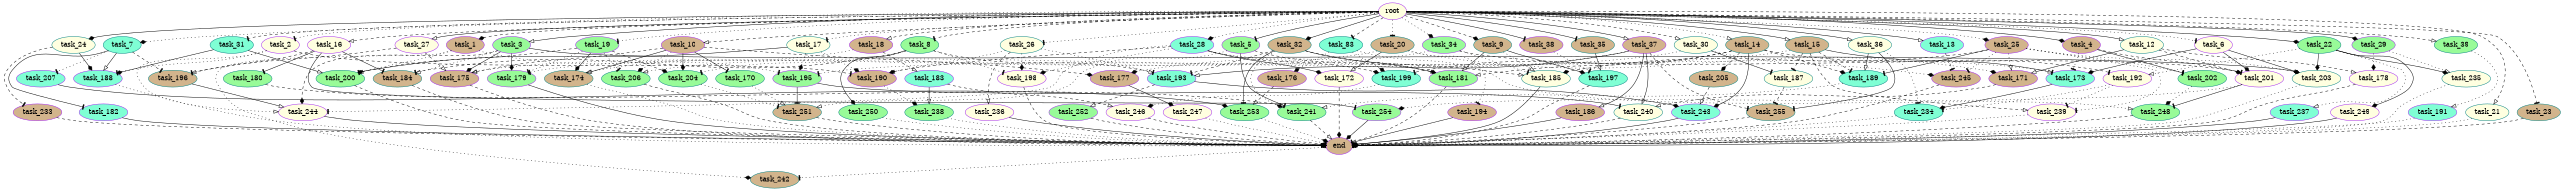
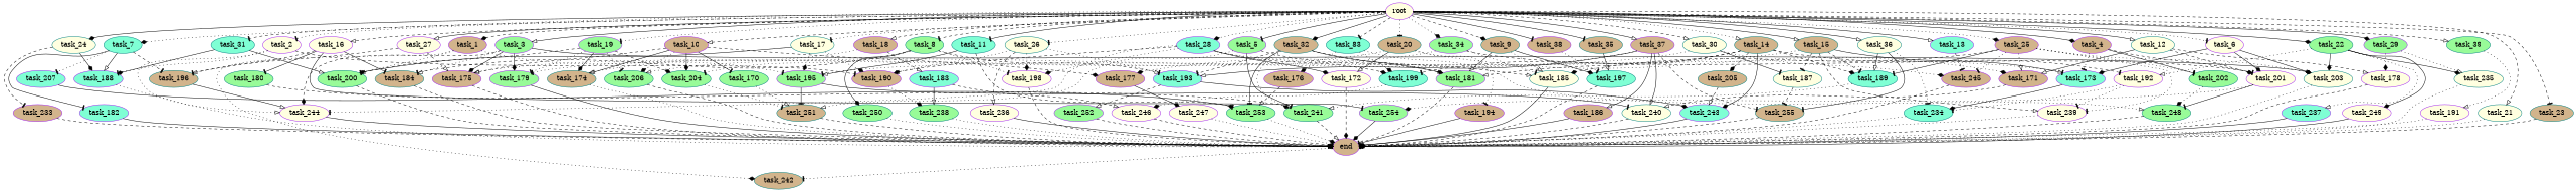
  digraph {
    node [color=purple fillcolor=tan style=filled]
    edge [arrowhead=onormal style=dotted]
    root [fillcolor=lightyellow]
    task_1
    task_2 [fillcolor=lightyellow]
    task_3 [fillcolor=palegreen]
    task_4
    task_5 [fillcolor=palegreen]
    task_6 [fillcolor=lightyellow]
    task_7 [color=teal fillcolor=aquamarine]
    task_8 [color=teal fillcolor=palegreen]
    task_9 [color=teal]
    task_10
+   task_11 [color=teal fillcolor=aquamarine]
    task_12 [color=teal fillcolor=lightyellow]
    task_13 [fillcolor=aquamarine]
    task_14 [color=teal]
    task_15 [color=teal]
    task_16 [fillcolor=lightyellow]
    task_17 [color=teal fillcolor=lightyellow]
    task_18
    task_19 [fillcolor=palegreen]
    task_20 [color=teal]
    task_21 [color=teal fillcolor=lightyellow]
    task_22 [color=teal fillcolor=palegreen]
    task_23 [color=teal]
    task_24 [color=teal fillcolor=lightyellow]
    task_25
    task_26 [color=teal fillcolor=lightyellow]
    task_27 [fillcolor=lightyellow]
    task_28 [fillcolor=aquamarine]
    task_29 [fillcolor=palegreen]
    task_30 [color=teal fillcolor=lightyellow]
    task_31 [color=teal fillcolor=aquamarine]
    task_32 [color=teal]
    n34 [color=teal fillcolor=aquamarine label=task_83]
    task_34 [fillcolor=palegreen]
    task_35 [color=teal]
    task_36 [color=teal fillcolor=lightyellow]
    task_37
    task_38
    task_39 [color=teal fillcolor=palegreen]
    task_195 [fillcolor=palegreen]
    task_200 [color=teal fillcolor=palegreen]
    task_242 [color=teal]
    task_188 [fillcolor=aquamarine]
    task_190
    task_244 [fillcolor=lightyellow]
    task_175
    task_179 [fillcolor=palegreen]
    task_184 [color=teal]
    task_203 [color=teal fillcolor=lightyellow]
    task_173 [fillcolor=aquamarine]
    task_201 [fillcolor=lightyellow]
    task_202 [color=teal fillcolor=palegreen]
    task_181 [fillcolor=palegreen]
    task_241 [color=teal fillcolor=palegreen]
    task_251 [color=teal]
    task_182 [fillcolor=aquamarine]
    task_196 [color=teal]
    task_207 [fillcolor=aquamarine]
    task_193 [fillcolor=aquamarine]
    task_198 [fillcolor=lightyellow]
    task_204 [color=teal fillcolor=palegreen]
    task_250 [color=teal fillcolor=palegreen]
    task_185 [color=teal fillcolor=lightyellow]
    task_197 [color=teal fillcolor=aquamarine]
    task_170 [color=teal fillcolor=palegreen]
    task_174 [color=teal]
    task_177
    task_206 [color=teal fillcolor=palegreen]
    task_253 [color=teal fillcolor=palegreen]
    task_171
    task_178 [fillcolor=lightyellow]
    task_245
    task_189 [color=teal fillcolor=aquamarine]
    task_192 [fillcolor=lightyellow]
    task_199 [color=teal fillcolor=aquamarine]
    task_205 [color=teal]
    task_243 [fillcolor=aquamarine]
    task_187 [color=teal fillcolor=lightyellow]
    task_239 [fillcolor=lightyellow]
    task_180 [color=teal fillcolor=palegreen]
    task_254 [fillcolor=palegreen]
    task_183 [fillcolor=aquamarine]
    task_172 [fillcolor=lightyellow]
    task_194
    end
    task_235 [color=teal fillcolor=lightyellow]
    task_237 [fillcolor=aquamarine]
    task_249 [fillcolor=lightyellow]
    task_233
    task_236 [fillcolor=lightyellow]
    task_176
    task_248 [color=teal fillcolor=palegreen]
    task_234 [color=teal fillcolor=aquamarine]
    task_255 [color=teal]
    task_186
    task_240 [color=teal fillcolor=lightyellow]
-   task_191 [fillcolor=aquamarine]
+   task_191 [fillcolor=lightyellow]
    task_238 [color=teal fillcolor=palegreen]
    task_252 [fillcolor=palegreen]
    task_247 [fillcolor=lightyellow]
    task_246 [fillcolor=lightyellow]
    root -> task_1 [arrowhead=diamond style=dashed]
    root -> task_2 [arrowhead=tee]
    root -> task_3 [style=solid]
    root -> task_4 [arrowhead=diamond style=solid]
    root -> task_5 [arrowhead=tee style=solid]
    root -> task_6 [arrowhead=tee]
    root -> task_7 [arrowhead=diamond]
    root -> task_8 [arrowhead=tee style=dashed]
    root -> task_9 [arrowhead=diamond style=dashed]
    root -> task_10 [style=dashed]
+   root -> task_11 [arrowhead=tee style=solid]
    root -> task_12 [style=solid]
    root -> task_13 [style=solid]
    root -> task_14
    root -> task_15 [style=solid]
    root -> task_16 [style=dashed]
    root -> task_17 [arrowhead=tee]
    root -> task_18 [style=dashed]
    root -> task_19 [arrowhead=tee]
    root -> task_20 [arrowhead=tee]
    root -> task_21 [style=dashed]
    root -> task_22 [arrowhead=diamond style=solid]
    root -> task_23 [arrowhead=tee style=dashed]
    root -> task_24 [arrowhead=diamond style=solid]
    root -> task_25 [arrowhead=diamond]
    root -> task_26 [arrowhead=tee]
    root -> task_27 [style=solid]
    root -> task_28 [arrowhead=diamond]
    root -> task_29 [arrowhead=diamond style=solid]
    root -> task_30 [style=dashed]
    root -> task_31 [arrowhead=tee style=dashed]
    root -> task_32 [arrowhead=diamond style=solid]
    root -> n34 [arrowhead=tee style=dashed]
    root -> task_34 [arrowhead=diamond]
    root -> task_35 [arrowhead=tee style=solid]
    root -> task_36 [style=solid]
    root -> task_37 [style=solid]
    root -> task_38 [arrowhead=tee style=solid]
    root -> task_39 [style=dashed]
    task_1 -> task_195 [arrowhead=tee]
    task_1 -> task_200
    task_1 -> task_242 [arrowhead=diamond]
    task_2 -> task_188 [arrowhead=tee]
    task_2 -> task_190 [arrowhead=tee style=dashed]
    task_2 -> task_244
    task_3 -> task_244 [arrowhead=diamond style=dashed]
    task_3 -> task_175 [arrowhead=diamond style=solid]
    task_3 -> task_179 [arrowhead=diamond style=solid]
    task_3 -> task_184
    task_3 -> task_203 [arrowhead=diamond style=solid]
    task_4 -> task_173 [arrowhead=tee]
    task_4 -> task_201 [style=dashed]
    task_4 -> task_202 [arrowhead=tee style=solid]
    task_5 -> task_181 [arrowhead=diamond style=dashed]
    task_5 -> task_241 [arrowhead=tee style=solid]
    task_5 -> task_251
    task_6 -> task_203 [style=solid]
    task_6 -> task_173 [arrowhead=diamond style=solid]
    task_6 -> task_201 [arrowhead=diamond style=solid]
    task_7 -> task_188 [style=solid]
    task_7 -> task_182 [arrowhead=tee style=solid]
    task_7 -> task_196 [arrowhead=tee style=dashed]
    task_7 -> task_207 [arrowhead=tee]
    task_8 -> task_184 [arrowhead=tee style=dashed]
    task_8 -> task_193 [arrowhead=tee style=dashed]
    task_8 -> task_198 [arrowhead=tee]
    task_8 -> task_204 [arrowhead=tee]
    task_8 -> task_250 [arrowhead=diamond style=solid]
    task_9 -> task_181 [style=solid]
    task_9 -> task_185
    task_9 -> task_197 [arrowhead=diamond style=solid]
    task_10 -> task_175 [style=dashed]
    task_10 -> task_204 [arrowhead=diamond style=solid]
    task_10 -> task_170 [arrowhead=tee style=solid]
    task_10 -> task_174 [style=solid]
    task_10 -> task_177 [arrowhead=diamond style=dashed]
    task_10 -> task_206 [arrowhead=diamond]
+   task_11 -> task_195 [style=solid]
+   task_11 -> task_253 [arrowhead=tee style=dashed]
    task_12 -> task_201 [arrowhead=diamond style=dashed]
    task_12 -> task_171 [style=solid]
    task_12 -> task_178 [style=dashed]
    task_13 -> task_245 [arrowhead=tee style=dashed]
    task_14 -> task_181 [style=dashed]
    task_14 -> task_189 [arrowhead=diamond style=dashed]
    task_14 -> task_192 [arrowhead=tee style=dashed]
    task_14 -> task_199 [arrowhead=tee style=dashed]
    task_14 -> task_205 [arrowhead=diamond style=dashed]
    task_14 -> task_243 [arrowhead=diamond style=solid]
    task_15 -> task_195 [arrowhead=tee]
    task_15 -> task_173 [style=solid]
    task_15 -> task_189 [arrowhead=tee style=dashed]
    task_15 -> task_187 [arrowhead=tee style=dashed]
    task_15 -> task_239 [style=dashed]
    task_16 -> task_184 [arrowhead=tee style=solid]
    task_16 -> task_196 [style=dashed]
    task_16 -> task_180 [arrowhead=tee style=solid]
    task_16 -> task_254 [arrowhead=tee style=solid]
    task_17 -> task_195 [arrowhead=diamond]
    task_17 -> task_200 [arrowhead=diamond style=solid]
    task_17 -> task_190 [arrowhead=diamond]
    task_18 -> task_174
    task_18 -> task_183 [style=dashed]
    task_19 -> task_200 [arrowhead=tee style=dashed]
    task_19 -> task_179 [arrowhead=tee]
    task_19 -> task_204 [arrowhead=diamond style=dashed]
    task_19 -> task_174 [arrowhead=diamond style=solid]
    task_19 -> task_206 [arrowhead=tee]
    task_20 -> task_175
    task_20 -> task_171 [arrowhead=diamond]
    task_20 -> task_172 [style=solid]
    task_20 -> task_194 [arrowhead=tee]
    task_21 -> end [arrowhead=tee]
    task_22 -> task_203 [arrowhead=diamond style=solid]
    task_22 -> task_192
    task_22 -> task_235 [arrowhead=diamond style=solid]
    task_22 -> task_237
    task_22 -> task_249 [arrowhead=diamond style=solid]
    task_23 -> end [arrowhead=diamond style=dashed]
    task_24 -> task_188 [arrowhead=diamond style=solid]
    task_24 -> task_233 [arrowhead=tee style=dashed]
    task_25 -> task_203 [arrowhead=diamond]
    task_25 -> task_202 [arrowhead=tee]
    task_25 -> task_185 [arrowhead=diamond style=dashed]
    task_25 -> task_171
    task_25 -> task_245 [arrowhead=tee]
    task_25 -> task_189 [arrowhead=tee style=solid]
    task_25 -> task_239 [arrowhead=tee]
    task_26 -> task_190
    task_26 -> task_193
    task_26 -> task_198 [arrowhead=diamond]
    task_26 -> task_236 [style=dashed]
    task_27 -> task_175 [style=dashed]
    task_27 -> task_196 [arrowhead=tee style=dashed]
    task_28 -> task_190 [arrowhead=diamond style=dashed]
    task_28 -> task_244 [arrowhead=tee]
    task_28 -> task_173 [arrowhead=tee]
    task_28 -> task_198 [arrowhead=diamond]
    task_28 -> task_199 [arrowhead=diamond style=dashed]
    task_28 -> task_172 [arrowhead=diamond style=solid]
    task_29 -> task_178 [arrowhead=diamond]
    task_29 -> task_235
    task_30 -> task_206
    task_30 -> task_245 [arrowhead=diamond]
    task_30 -> task_187 [arrowhead=tee style=solid]
    task_31 -> task_200 [style=solid]
    task_31 -> task_188 [arrowhead=diamond style=solid]
    task_32 -> task_181 [style=solid]
    task_32 -> task_241 [arrowhead=diamond]
    task_32 -> task_193 [arrowhead=tee style=dashed]
    task_32 -> task_185 [style=dashed]
    task_32 -> task_253 [arrowhead=tee style=solid]
    n34 -> task_199 [arrowhead=diamond]
    n34 -> task_176 [arrowhead=diamond]
    n34 -> task_248
    task_34 -> task_179 [arrowhead=tee]
    task_34 -> task_201 [arrowhead=tee style=dashed]
    task_34 -> task_185 [arrowhead=tee]
    task_35 -> task_197 [style=solid]
    task_36 -> task_189 [style=solid]
    task_36 -> task_234 [arrowhead=tee]
    task_36 -> task_255 [arrowhead=tee style=solid]
    task_37 -> task_193 [style=solid]
    task_37 -> task_177 [arrowhead=diamond]
    task_37 -> task_255 [arrowhead=tee style=dashed]
    task_37 -> task_186 [style=solid]
    task_37 -> task_240 [style=solid]
    task_38 -> task_197 [arrowhead=tee]
    task_39 -> task_191
    task_195 -> task_251 [arrowhead=tee style=solid]
    task_195 -> task_240 [arrowhead=tee style=solid]
    task_200 -> end [style=dashed]
    task_188 -> end [arrowhead=diamond]
    task_190 -> task_238 [arrowhead=diamond]
    task_244 -> end [style=solid]
    task_175 -> end [style=dashed]
    task_179 -> end [style=solid]
    task_184 -> end [arrowhead=diamond style=dashed]
    task_203 -> end [arrowhead=tee]
    task_173 -> task_234 [arrowhead=diamond style=solid]
    task_201 -> task_254 [arrowhead=diamond]
    task_201 -> task_248 [arrowhead=tee style=solid]
    task_202 -> task_248 [arrowhead=diamond]
    task_181 -> end [arrowhead=tee style=dashed]
    task_241 -> end [style=dashed]
    task_251 -> end [style=dashed]
    task_182 -> end [style=solid]
    task_196 -> task_244 [style=solid]
    task_207 -> task_253 [arrowhead=diamond style=solid]
    task_193 -> task_243 [arrowhead=diamond style=solid]
    task_193 -> task_252 [style=dashed]
    task_198 -> end [style=dashed]
    task_204 -> task_251 [arrowhead=tee]
    task_250 -> end
    task_185 -> end [style=solid]
    task_197 -> end [style=dashed]
    task_170 -> task_251
    task_174 -> end [arrowhead=diamond]
    task_177 -> task_247 [arrowhead=diamond style=solid]
    task_206 -> end [arrowhead=diamond style=dashed]
    task_253 -> end [arrowhead=diamond]
    task_171 -> task_240 [style=dashed]
    task_178 -> end [arrowhead=diamond style=dashed]
    task_245 -> end [arrowhead=tee style=dashed]
    task_189 -> task_241
    task_192 -> task_239 [arrowhead=tee]
    task_192 -> task_234 [arrowhead=tee]
    task_199 -> task_246 [arrowhead=diamond]
    task_205 -> task_243 [style=dashed]
    task_243 -> end [arrowhead=diamond style=solid]
    task_187 -> task_255 [arrowhead=tee style=dashed]
    task_239 -> end [arrowhead=diamond]
    task_180 -> task_241 [style=dashed]
    task_254 -> end [arrowhead=diamond style=solid]
    task_183 -> task_238 [style=solid]
    task_183 -> task_246 [style=dashed]
    task_172 -> end [arrowhead=diamond style=dashed]
    task_194 -> end [style=solid]
    end -> task_242 [arrowhead=tee]
    task_235 -> end [arrowhead=tee]
    task_237 -> end [arrowhead=diamond style=solid]
    task_249 -> end [style=solid]
    task_233 -> end [arrowhead=tee style=dashed]
    task_236 -> end [style=solid]
    task_176 -> task_253 [style=dashed]
    task_248 -> end [style=dashed]
    task_234 -> end
    task_255 -> end [arrowhead=diamond style=dashed]
    task_186 -> end [arrowhead=diamond style=solid]
    task_240 -> end [arrowhead=tee style=dashed]
    task_191 -> end [arrowhead=tee]
    task_238 -> end [arrowhead=tee]
    task_252 -> end [arrowhead=diamond style=dashed]
    task_247 -> end [arrowhead=tee]
    task_246 -> end [arrowhead=tee style=dashed]
  }
